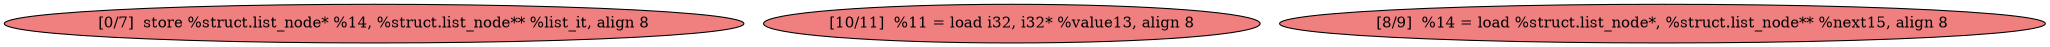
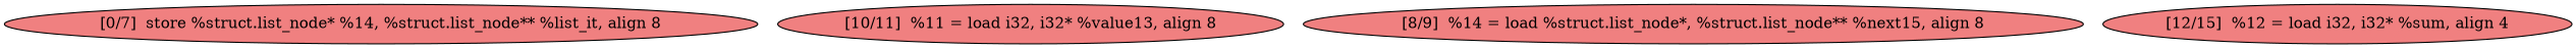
  digraph {
    node [fillcolor=lightcoral shape=ellipse style=filled]
    n1 [label="[0/7]  store %struct.list_node* %14, %struct.list_node** %list_it, align 8"]
    n2 [label="[10/11]  %11 = load i32, i32* %value13, align 8"]
    n3 [label="[8/9]  %14 = load %struct.list_node*, %struct.list_node** %next15, align 8"]
+   n4 [label="[12/15]  %12 = load i32, i32* %sum, align 4"]
  }
